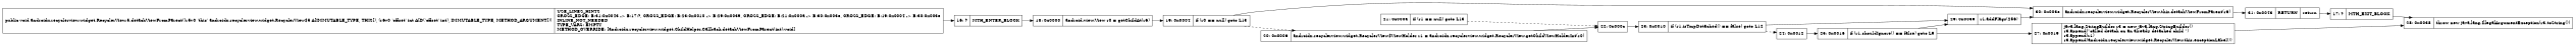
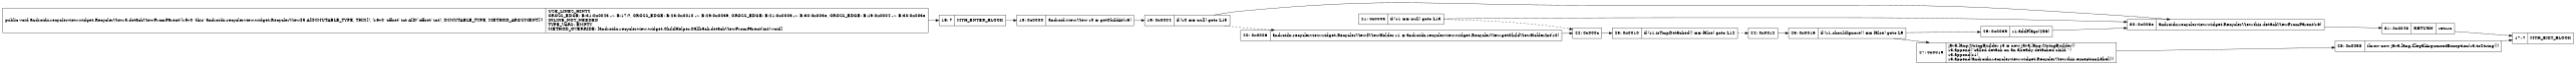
  digraph {
    rankdir=LR
    node [shape=record]
    n1 [label="{16\:\ ?|MTH_ENTER_BLOCK\l}"]
    n2 [label="{18\:\ 0x0000|android.view.View r0 = getChildAt(r6)\l}"]
    n3 [label="{19\:\ 0x0004|if (r0 == null) goto L13\l}"]
    n4 [label="{20\:\ 0x0006|androidx.recyclerview.widget.RecyclerView$ViewHolder r1 = androidx.recyclerview.widget.RecyclerView.getChildViewHolderInt(r0)\l}"]
    n5 [label="{30\:\ 0x003e|androidx.recyclerview.widget.RecyclerView.this.detachViewFromParent(r6)\l}"]
    n6 [label="{22\:\ 0x000c}"]
    n7 [label="{31\:\ 0x0043|RETURN\l|return\l}"]
    n8 [label="{21\:\ 0x000a|if (r1 == null) goto L13\l}"]
    n9 [label="{23\:\ 0x0010|if (r1.isTmpDetached() == false) goto L12\l}"]
    n10 [label="{24\:\ 0x0012}"]
    n11 [label="{29\:\ 0x0039|r1.addFlags(256)\l}"]
    n12 [label="{25\:\ 0x0016|if (r1.shouldIgnore() == false) goto L9\l}"]
    n13 [label="{27\:\ 0x0019|java.lang.StringBuilder r3 = new java.lang.StringBuilder()\lr3.append(\"called detach on an already detached child \")\lr3.append(r1)\lr3.append(androidx.recyclerview.widget.RecyclerView.this.exceptionLabel())\l}"]
    n14 [label="{28\:\ 0x0038|throw new java.lang.IllegalArgumentException(r3.toString())\l}"]
    n15 [label="{17\:\ ?|MTH_EXIT_BLOCK\l}"]
    n16 [label="{public void androidx.recyclerview.widget.RecyclerView.5.detachViewFromParent((r5v0 'this' androidx.recyclerview.widget.RecyclerView$5 A[IMMUTABLE_TYPE, THIS]), (r6v0 'offset' int A[D('offset' int), IMMUTABLE_TYPE, METHOD_ARGUMENT]))  | USE_LINES_HINTS\lCROSS_EDGE: B:31:0x0043 \-\> B:17:?, CROSS_EDGE: B:23:0x0010 \-\> B:29:0x0039, CROSS_EDGE: B:21:0x000a \-\> B:30:0x003e, CROSS_EDGE: B:19:0x0004 \-\> B:30:0x003e\lINLINE_NOT_NEEDED\lTYPE_VARS: EMPTY\lMETHOD_OVERRIDE: [androidx.recyclerview.widget.ChildHelper.Callback.detachViewFromParent(int):void]\l}"]
    n1 -> n2
    n2 -> n3
    n3 -> n4 [style=dashed]
    n3 -> n5
    n4 -> n6
    n5 -> n7
    n6 -> n9
    n7 -> n15
+   n8 -> n5
    n8 -> n6 [style=dashed]
    n9 -> n10 [style=dashed]
-   n9 -> n11
    n10 -> n12
    n11 -> n5
    n12 -> n11 [style=solid]
    n12 -> n13
    n13 -> n14
-   n15 -> n14
+   n14 -> n15
    n16 -> n1
  }
